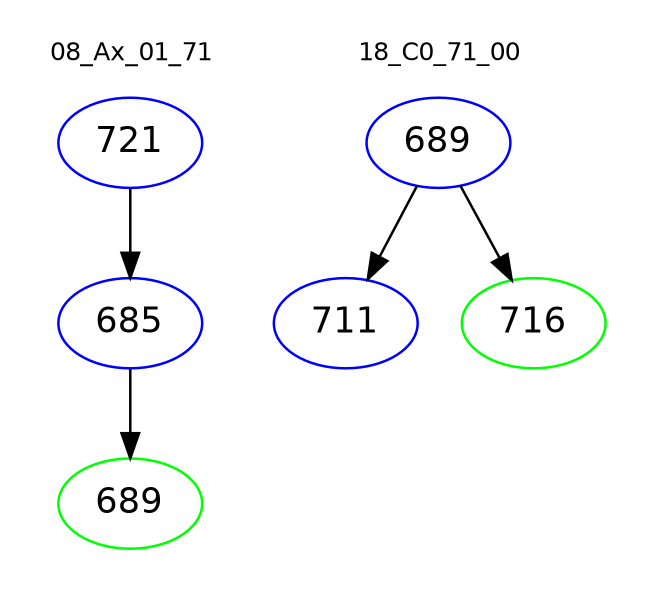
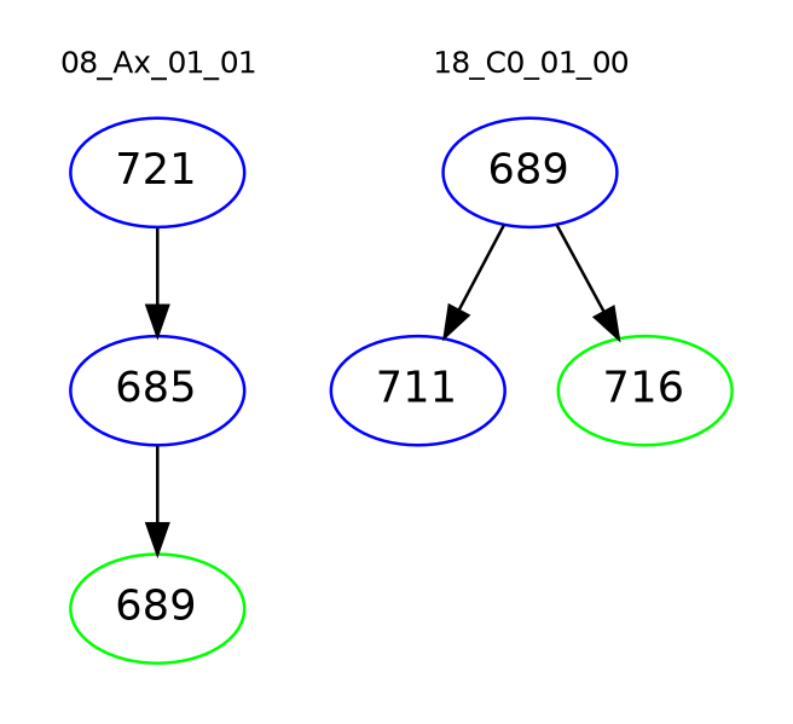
  digraph {
    fontname="DejaVu Sans"
    node [color=blue fontname="DejaVu Sans"]
    edge [color=black fontname="DejaVu Sans"]
    n1 [label=685]
    n2 [label=721]
    n3 [color=green label=689]
    n4 [label=689]
    n5 [label=711]
    n6 [color=green label=716]
    subgraph cluster_1 {
      color=white
      fontsize=10
-     label="08_Ax_01_71"
+     label="08_Ax_01_01"
      n1
      n2
      n3
    }
    subgraph cluster_2 {
      color=white
      fontsize=10
-     label="18_C0_71_00"
+     label="18_C0_01_00"
      n4
      n5
      n6
    }
    n1 -> n3
    n2 -> n1
    n4 -> n5
    n4 -> n6
  }
